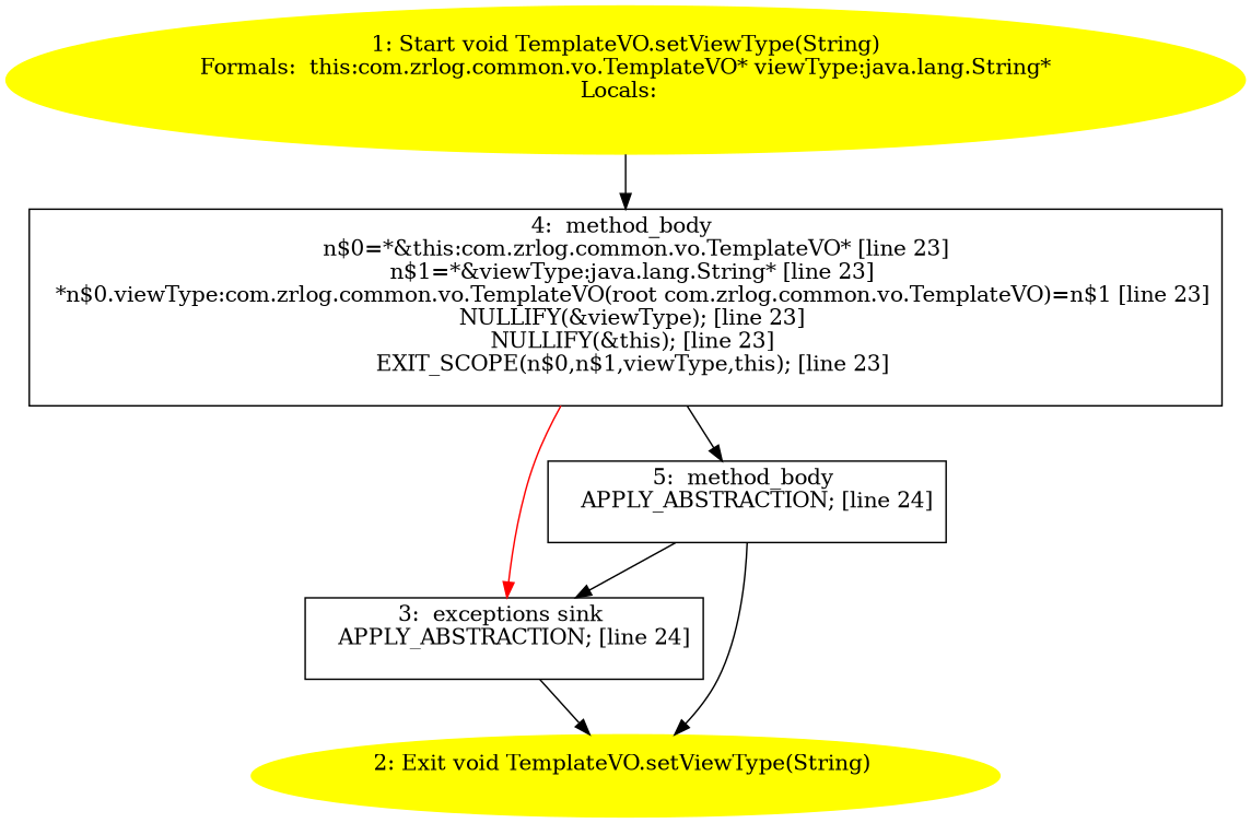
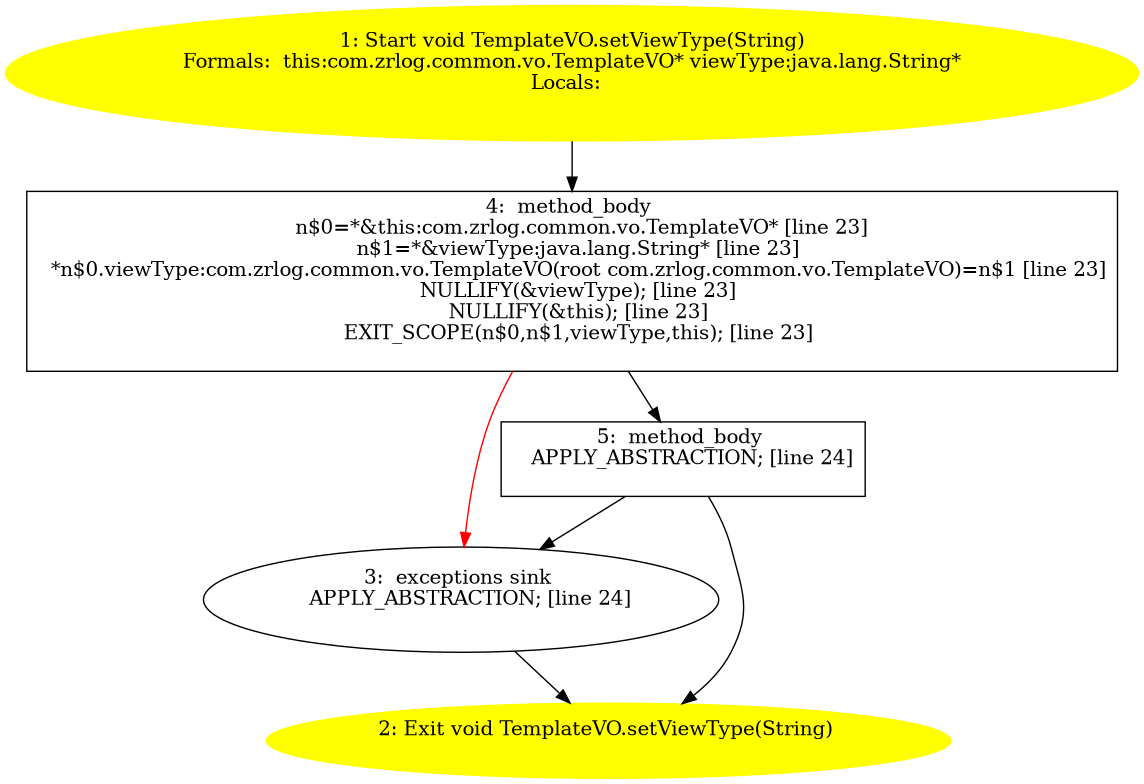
  digraph {
    node [shape=box]
    n1 [color=yellow label="1: Start void TemplateVO.setViewType(String)\nFormals:  this:com.zrlog.common.vo.TemplateVO* viewType:java.lang.String*\nLocals:  \n  " style=filled shape=""]
    n2 [label="4:  method_body \n   n$0=*&this:com.zrlog.common.vo.TemplateVO* [line 23]\n  n$1=*&viewType:java.lang.String* [line 23]\n  *n$0.viewType:com.zrlog.common.vo.TemplateVO(root com.zrlog.common.vo.TemplateVO)=n$1 [line 23]\n  NULLIFY(&viewType); [line 23]\n  NULLIFY(&this); [line 23]\n  EXIT_SCOPE(n$0,n$1,viewType,this); [line 23]\n "]
-   n3 [label="3:  exceptions sink \n   APPLY_ABSTRACTION; [line 24]\n "]
+   n3 [label="3:  exceptions sink \n   APPLY_ABSTRACTION; [line 24]\n " shape=ellipse]
    n4 [label="5:  method_body \n   APPLY_ABSTRACTION; [line 24]\n "]
    n5 [color=yellow label="2: Exit void TemplateVO.setViewType(String) \n  " style=filled shape=""]
    n1 -> n2
    n2 -> n3 [color=red]
    n2 -> n4
    n3 -> n5
    n4 -> n3 [color=black]
    n4 -> n5
  }
